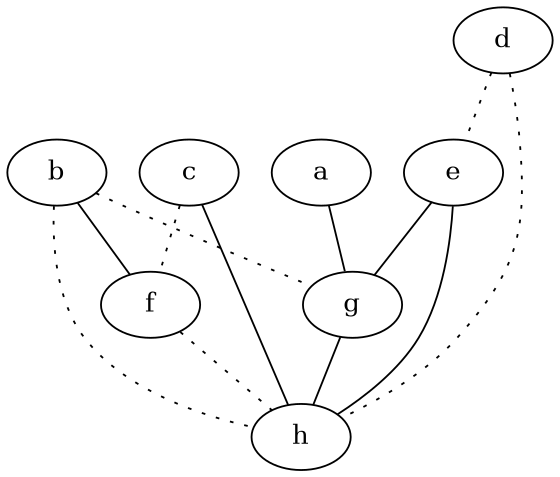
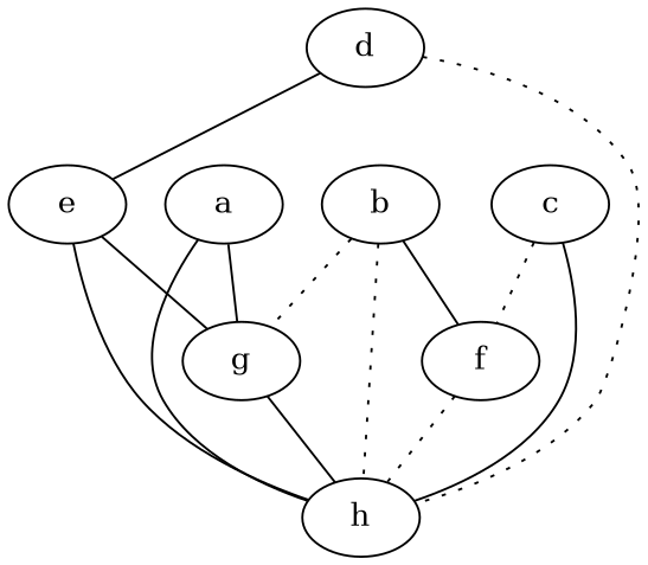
  graph {
    a
    g
    h
    b
    f
    c
    d
    e
    a -- g
+   a -- h
    g -- h
    b -- g [style=dotted]
    b -- h [style=dotted]
    b -- f
    f -- h [style=dotted]
    c -- h [style=solid]
    c -- f [style=dotted]
    d -- h [style=dotted]
-   d -- e [style=dotted]
+   d -- e
    e -- g [style=solid]
    e -- h
  }
